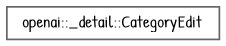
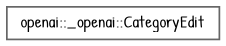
  digraph {
    rankdir=LR
    fontname="Patrick Hand"
-   n1 [color=grey40 fillcolor=white fontname="Patrick Hand" fontsize=10 height=0.2 label="openai::_detail::CategoryEdit" shape=box style=filled width=0.4]
+   n1 [color=grey40 fillcolor=white fontname="Patrick Hand" fontsize=10 height=0.2 label="openai::_openai::CategoryEdit" shape=box style=filled width=0.4]
  }
